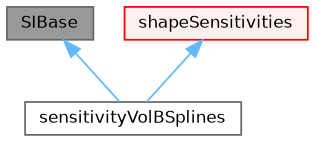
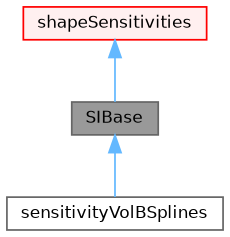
  digraph {
    node [color=gray40 fontname=Helvetica fontsize=10 shape=box style=filled]
    edge [color=steelblue1 dir=back fontname=Helvetica fontsize=10 labelfontname=Helvetica labelfontsize=10 style=solid]
    n1 [fillcolor=grey60 fontcolor=black height=0.2 label=SIBase width=0.4]
    n2 [fillcolor=white height=0.2 label=sensitivityVolBSplines width=0.4]
    n3 [color=red fillcolor="#FFF0F0" height=0.2 label=shapeSensitivities width=0.4]
    n1 -> n2
-   n3 -> n2
+   n3 -> n1
  }
